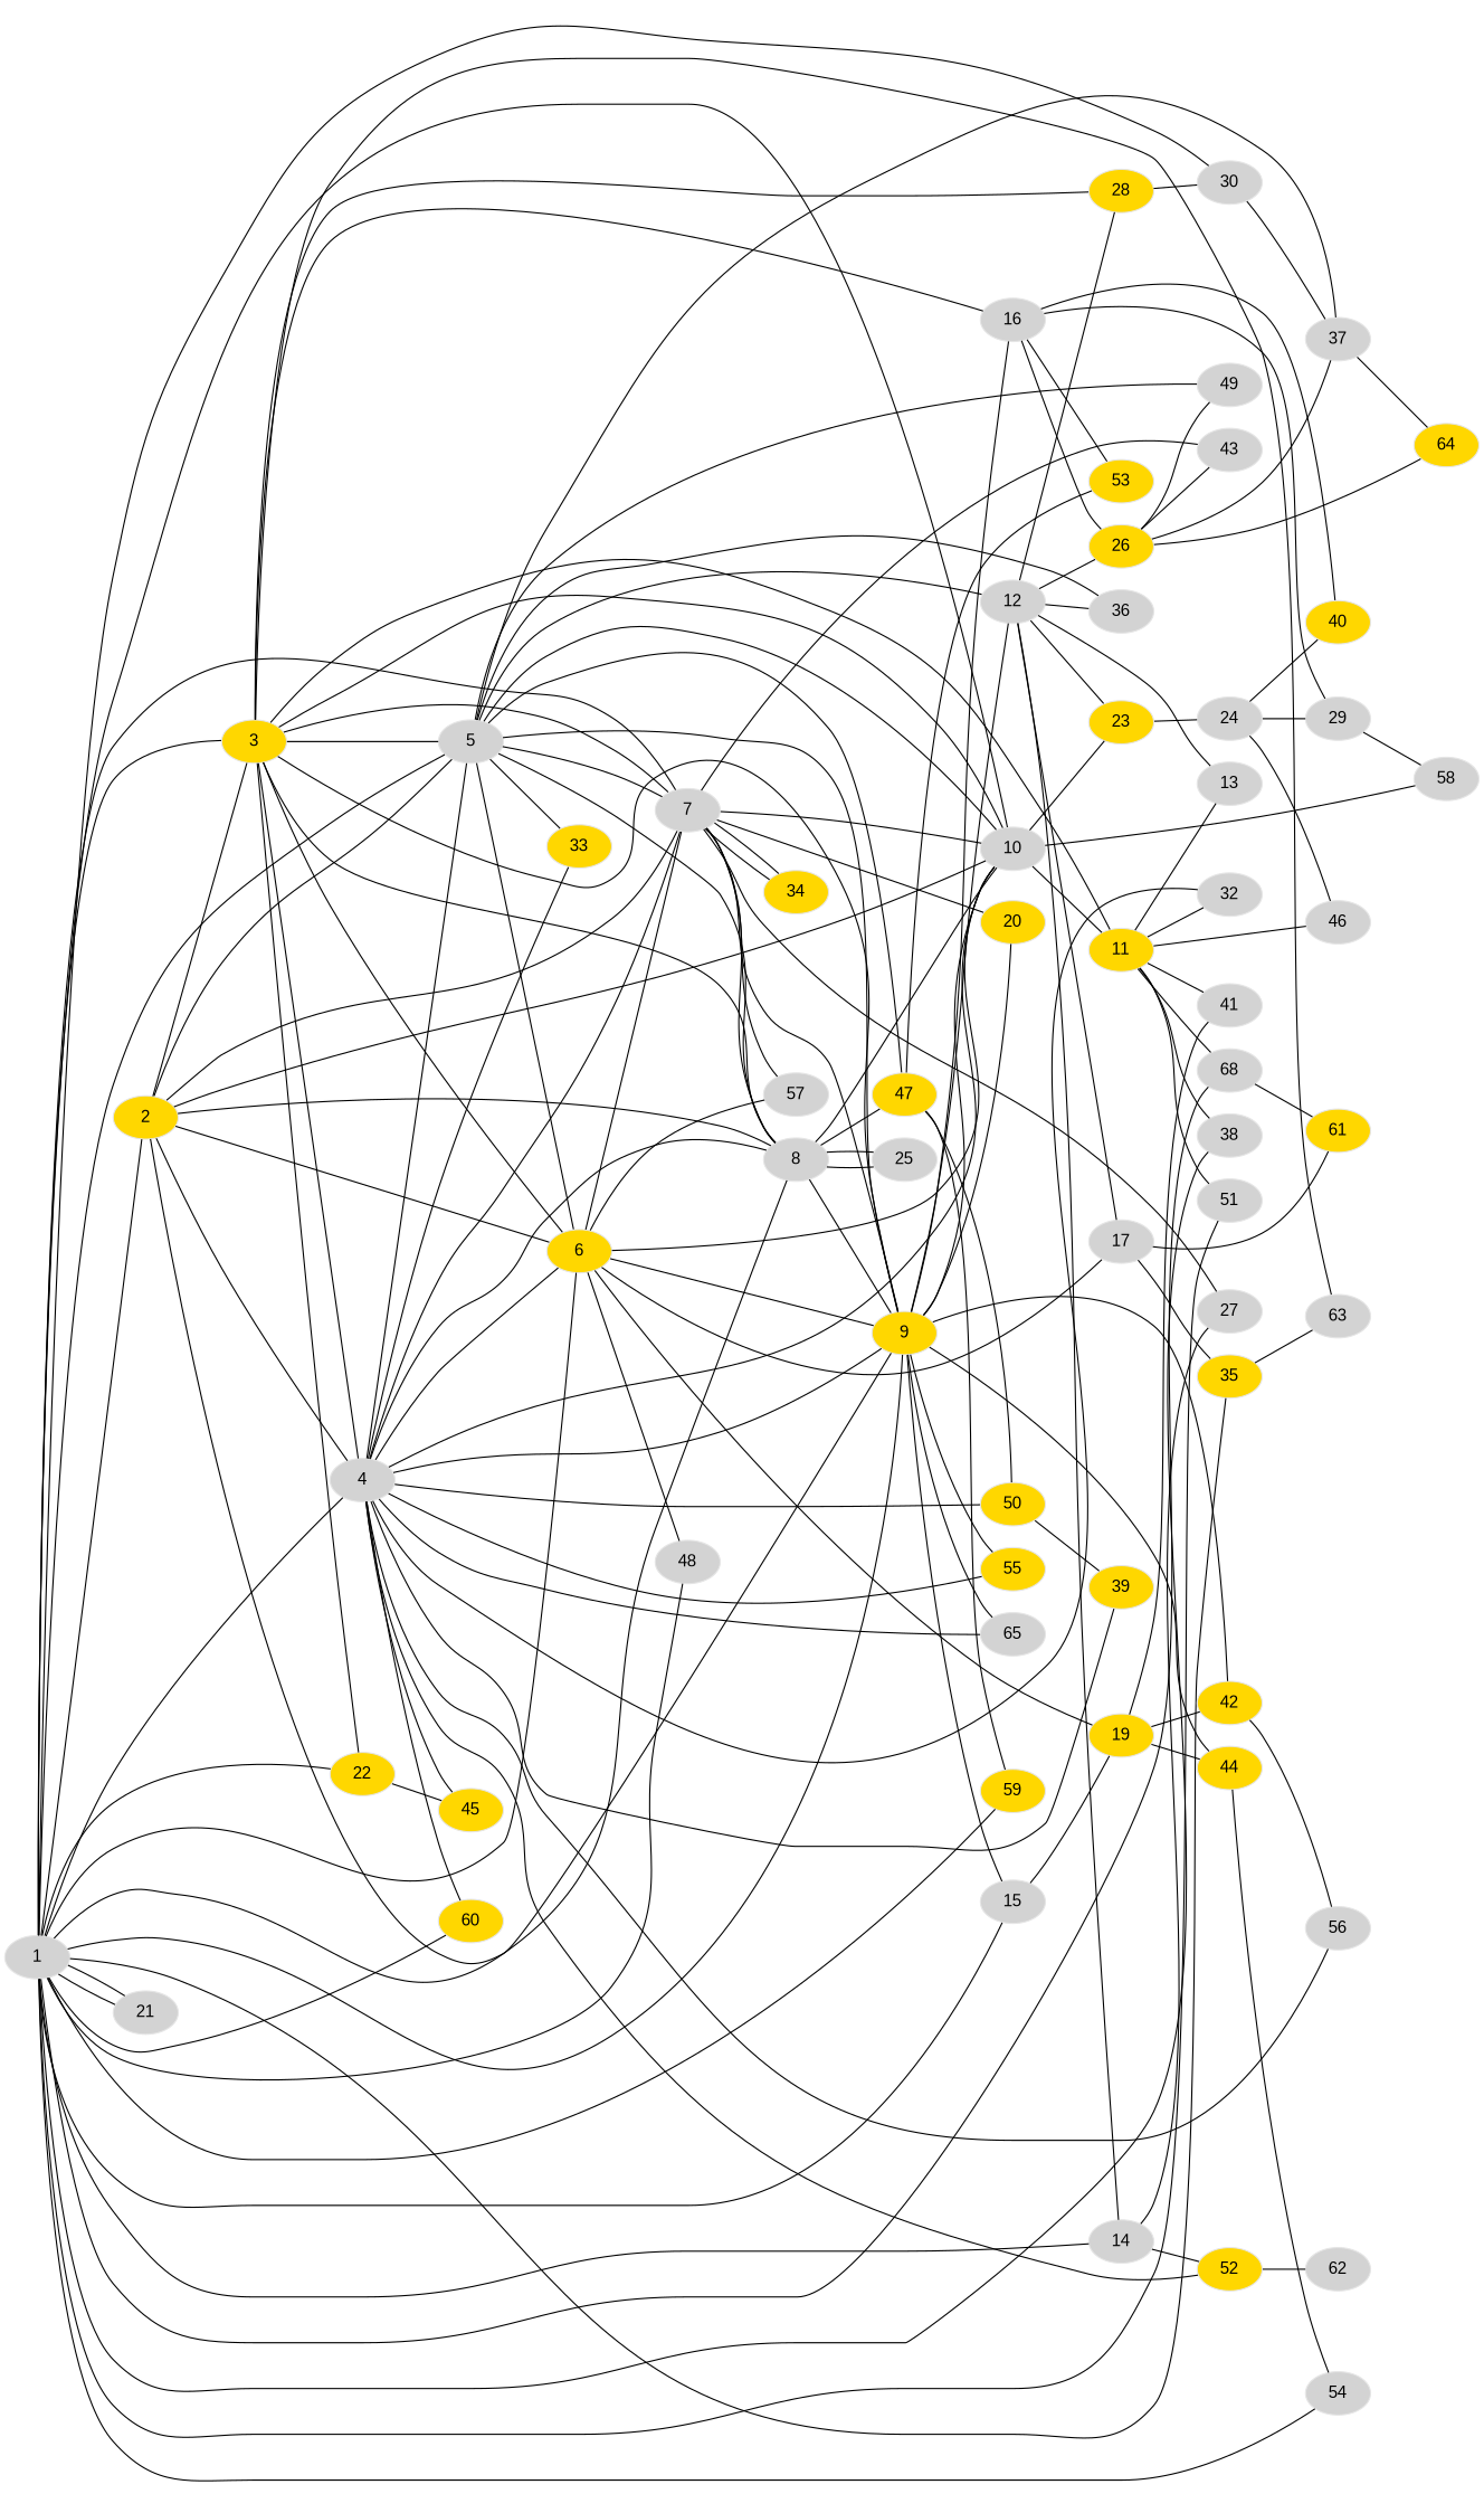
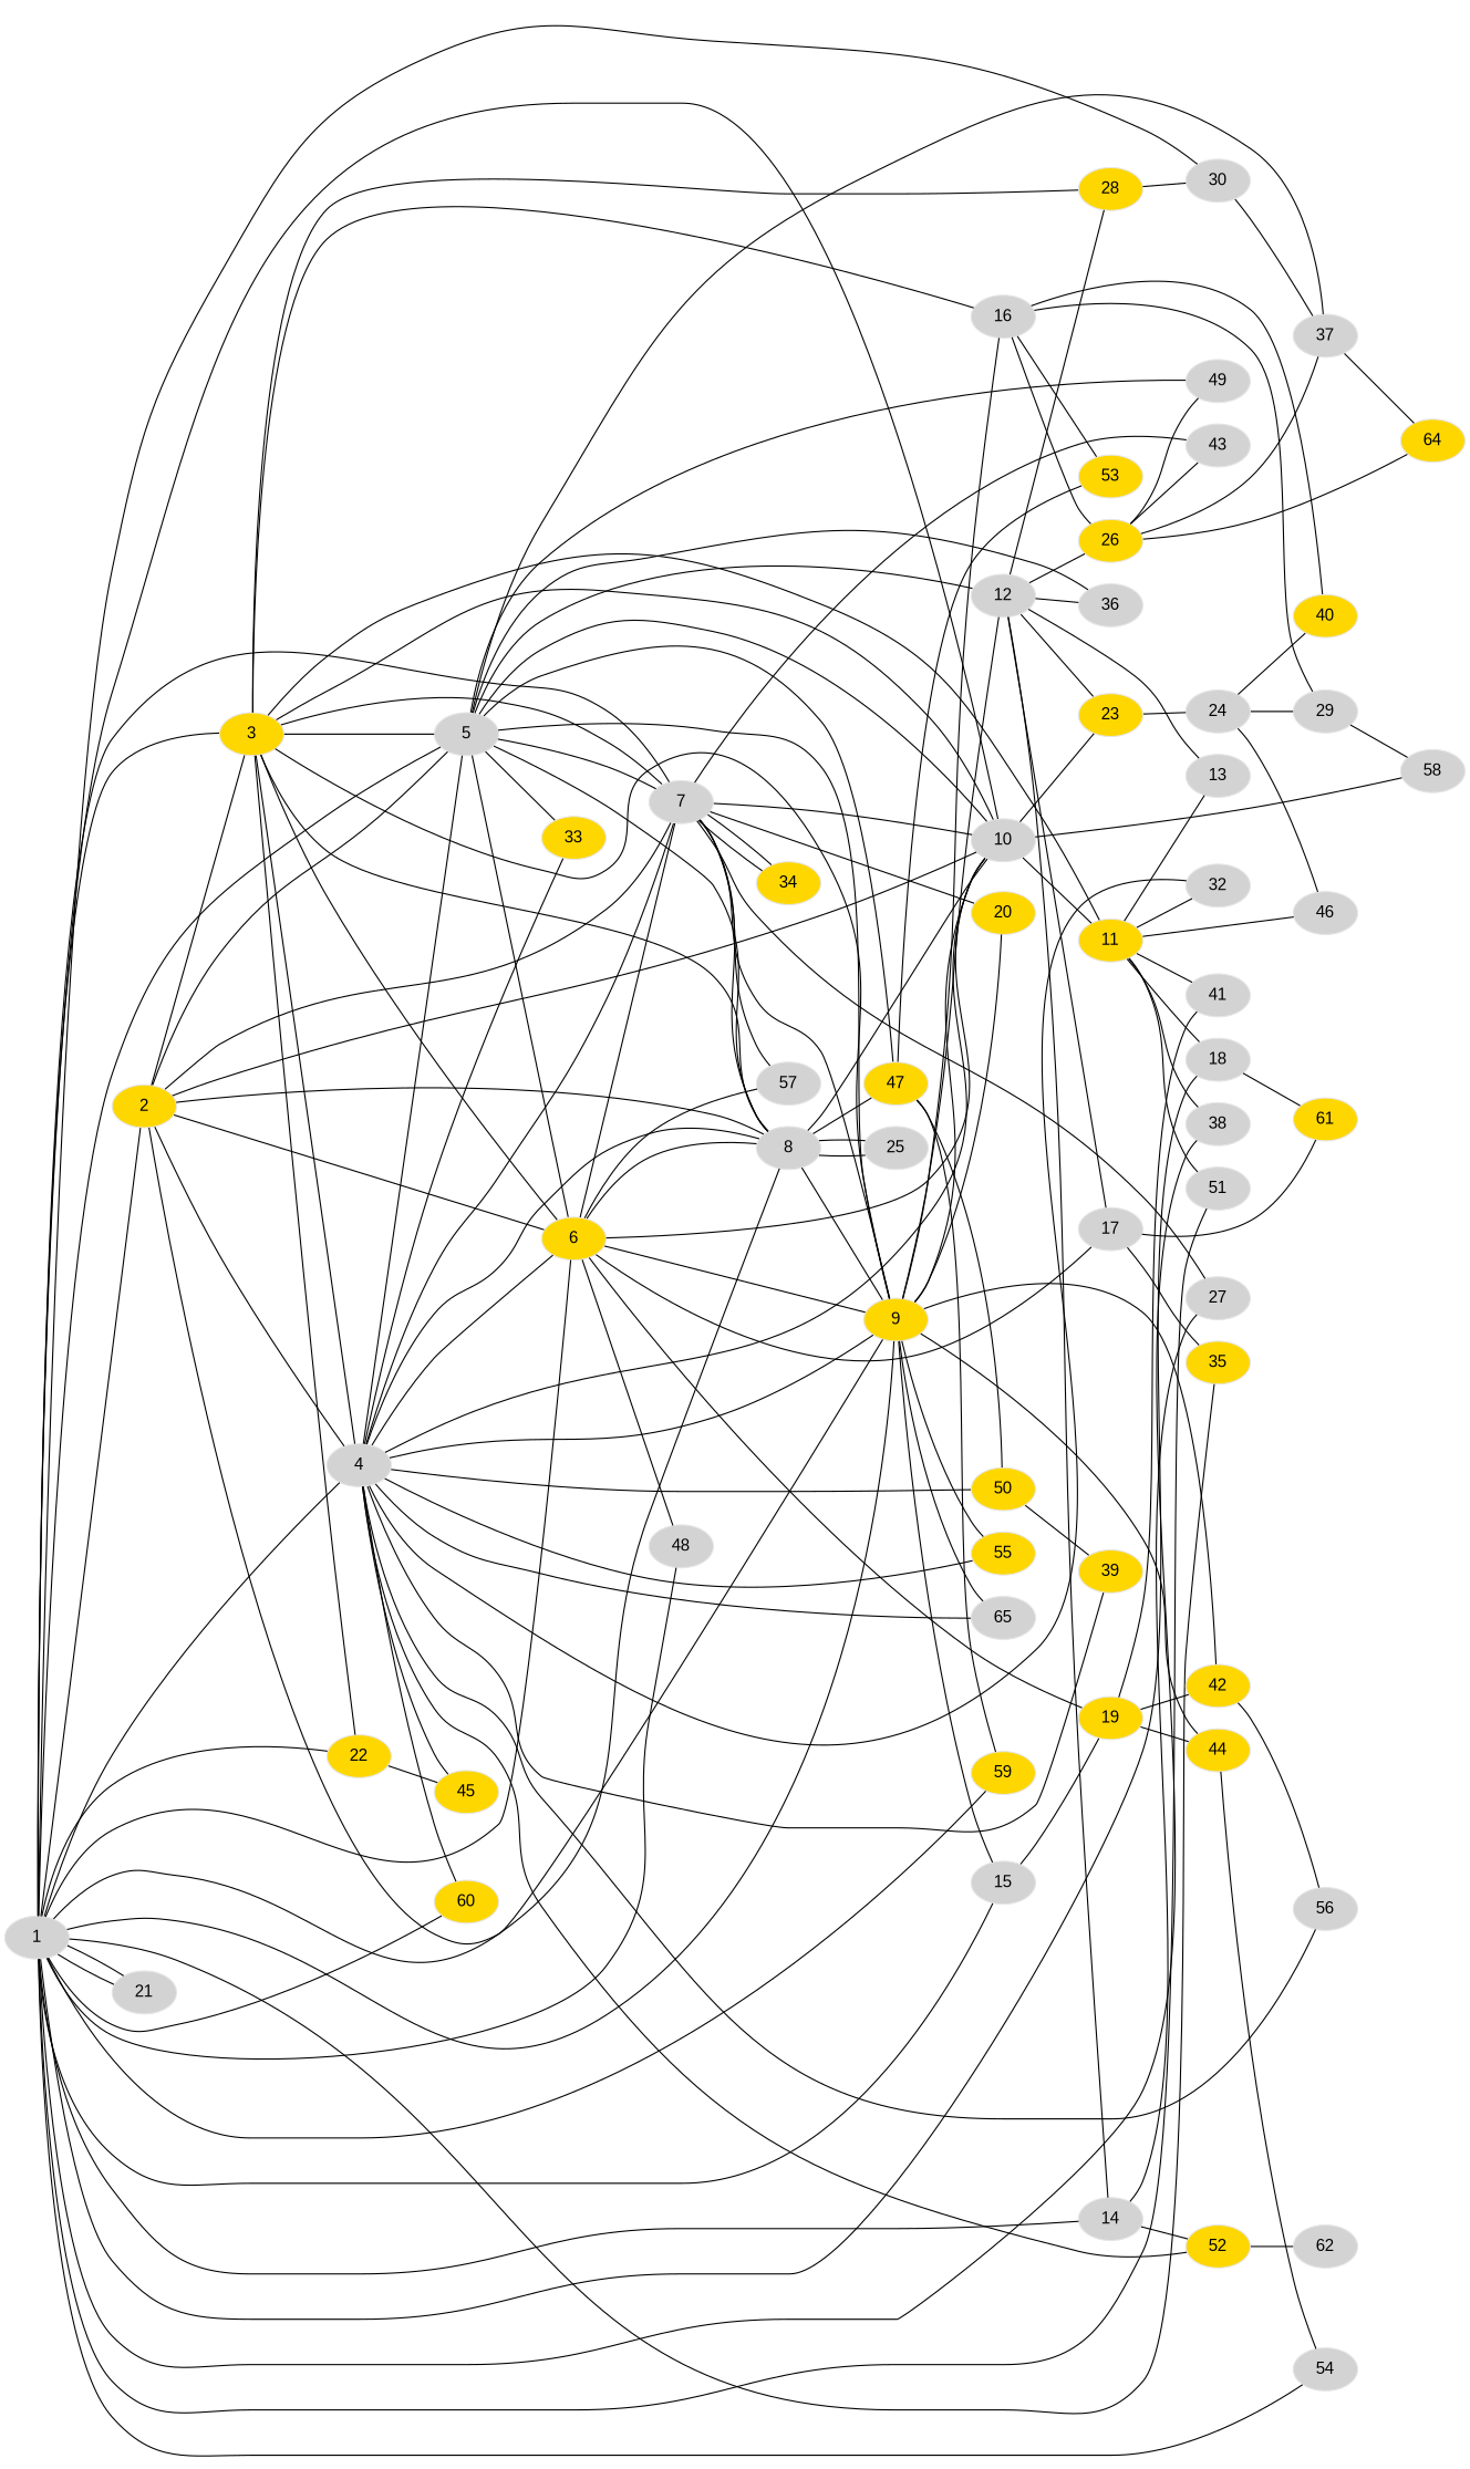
  graph {
    fontname="Liberation Sans"
    rankdir=LR
    node [color=gray90 fillcolor=lightgrey fontname="Liberation Sans" style=filled]
    edge [fontname="Liberation Sans"]
    2 [fillcolor=gold]
    1
    3 [fillcolor=gold]
    4
    5
    6 [fillcolor=gold]
    7
    8
    9 [fillcolor=gold]
    10
    14
    15
-   18 [label=68]
+   18
    21
    22 [fillcolor=gold]
    30
    35 [fillcolor=gold]
    38
    48
    51
    54
    59 [fillcolor=gold]
    60 [fillcolor=gold]
    11 [fillcolor=gold]
    16
    28 [fillcolor=gold]
-   63
    32
    33 [fillcolor=gold]
    39 [fillcolor=gold]
    45 [fillcolor=gold]
    50 [fillcolor=gold]
    52 [fillcolor=gold]
    55 [fillcolor=gold]
    56
    65
    12
    36
    37
    47 [fillcolor=gold]
    49
    17
    19 [fillcolor=gold]
    57
    20 [fillcolor=gold]
    27
    34 [fillcolor=gold]
    43
    25
    42 [fillcolor=gold]
    44 [fillcolor=gold]
    23 [fillcolor=gold]
    58
    61 [fillcolor=gold]
    13
    41
    46
    26 [fillcolor=gold]
    29
    40 [fillcolor=gold]
    53 [fillcolor=gold]
    62
    64 [fillcolor=gold]
    24
    2 -- 3
    2 -- 4
    2 -- 5
    2 -- 6
    2 -- 7
    2 -- 8
    2 -- 9
    2 -- 10
    1 -- 2
    1 -- 3
    1 -- 4
    1 -- 5
    1 -- 6
    1 -- 7
    1 -- 8
    1 -- 9
    1 -- 10
    1 -- 14
    1 -- 15
    1 -- 18
    1 -- 21
    1 -- 21
    1 -- 22
    1 -- 30
    1 -- 35
    1 -- 38
    1 -- 48
    1 -- 51
    1 -- 54
    1 -- 59
    1 -- 60
    3 -- 4
    3 -- 5
    3 -- 6
    3 -- 7
    3 -- 8
    3 -- 9
    3 -- 10
    3 -- 22
    3 -- 11
    3 -- 16
    3 -- 28
-   3 -- 63
    4 -- 5
    4 -- 6
    4 -- 7
    4 -- 8
    4 -- 9
    4 -- 10
    4 -- 60
    4 -- 32
    4 -- 33
    4 -- 39
    4 -- 45
    4 -- 50
    4 -- 52
    4 -- 55
    4 -- 56
    4 -- 65
    5 -- 6
    5 -- 7
    5 -- 8
    5 -- 9
    5 -- 10
    5 -- 33
    5 -- 12
    5 -- 36
    5 -- 37
    5 -- 47
    5 -- 49
    6 -- 7
+   6 -- 8
    6 -- 9
    6 -- 10
    6 -- 48
    6 -- 17
    6 -- 19
    6 -- 57
    7 -- 8
    7 -- 9
    7 -- 10
    7 -- 57
    7 -- 20
    7 -- 27
    7 -- 34
    7 -- 34
    7 -- 43
    8 -- 9
    8 -- 10
    8 -- 47
    8 -- 25
    8 -- 25
    9 -- 10
    9 -- 15
    9 -- 16
    9 -- 55
    9 -- 65
    9 -- 12
    9 -- 20
    9 -- 42
    9 -- 44
    10 -- 11
    10 -- 23
    10 -- 58
    14 -- 52
    14 -- 27
    15 -- 19
    18 -- 61
    22 -- 45
    30 -- 37
-   35 -- 63
    11 -- 18
    11 -- 38
    11 -- 51
    11 -- 32
    11 -- 13
    11 -- 41
    11 -- 46
    16 -- 26
    16 -- 29
    16 -- 40
    16 -- 53
    28 -- 30
    50 -- 39
    52 -- 62
    12 -- 14
    12 -- 28
    12 -- 36
    12 -- 17
    12 -- 23
    12 -- 13
    12 -- 26
    37 -- 64
    47 -- 59
    47 -- 50
    47 -- 53
    17 -- 35
    17 -- 61
    19 -- 42
    19 -- 44
    19 -- 41
    42 -- 56
    44 -- 54
    23 -- 24
    26 -- 37
    26 -- 49
    26 -- 43
    26 -- 64
    29 -- 58
    24 -- 46
    24 -- 29
    24 -- 40
  }
